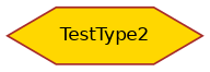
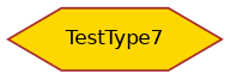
  digraph {
    rankdir=LR
-   n1 [color=brown fillcolor=gold fontname=Helvetica fontsize=10 height=0.2 label=TestType2 shape=hexagon style=filled width=0.4]
+   n1 [color=brown fillcolor=gold fontname=Helvetica fontsize=10 height=0.2 label=TestType7 shape=hexagon style=filled width=0.4]
  }
